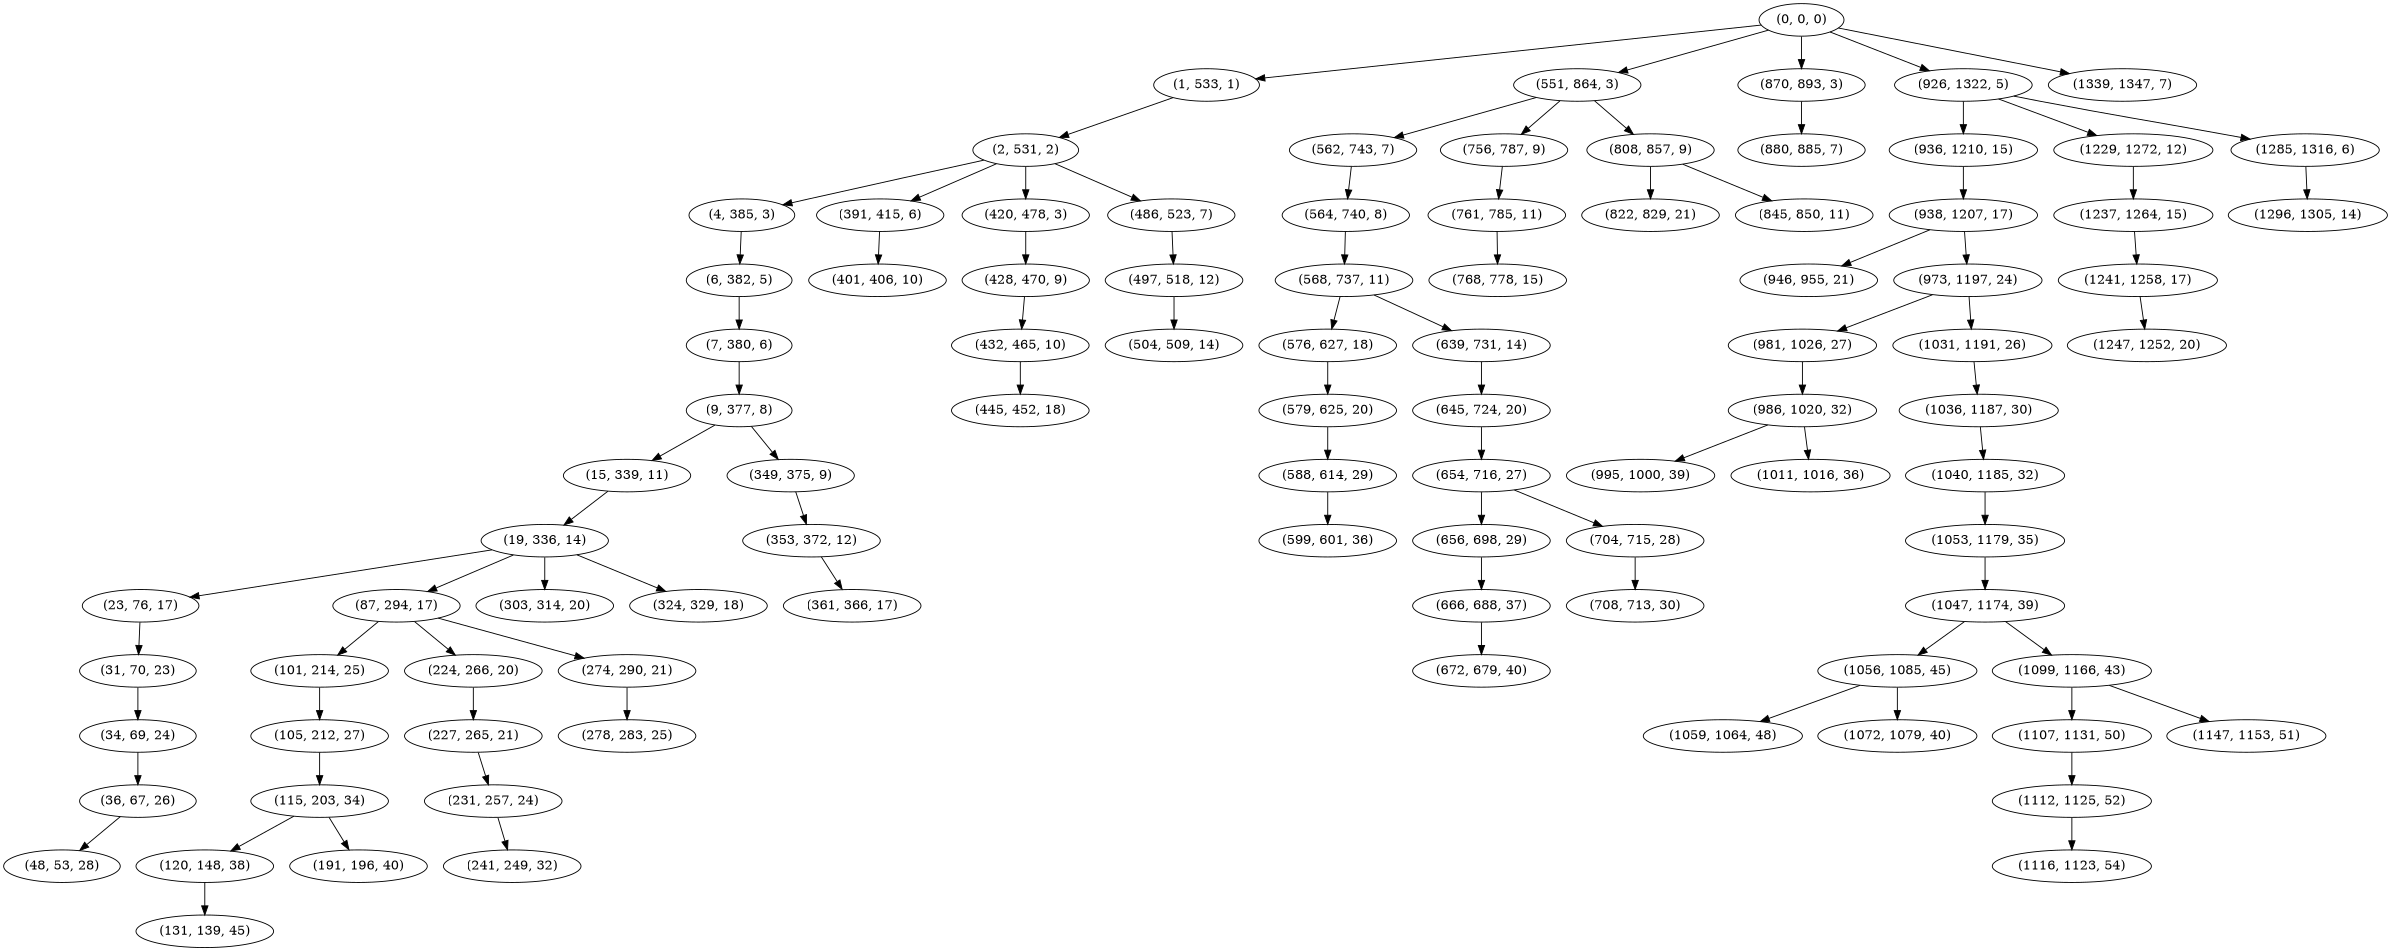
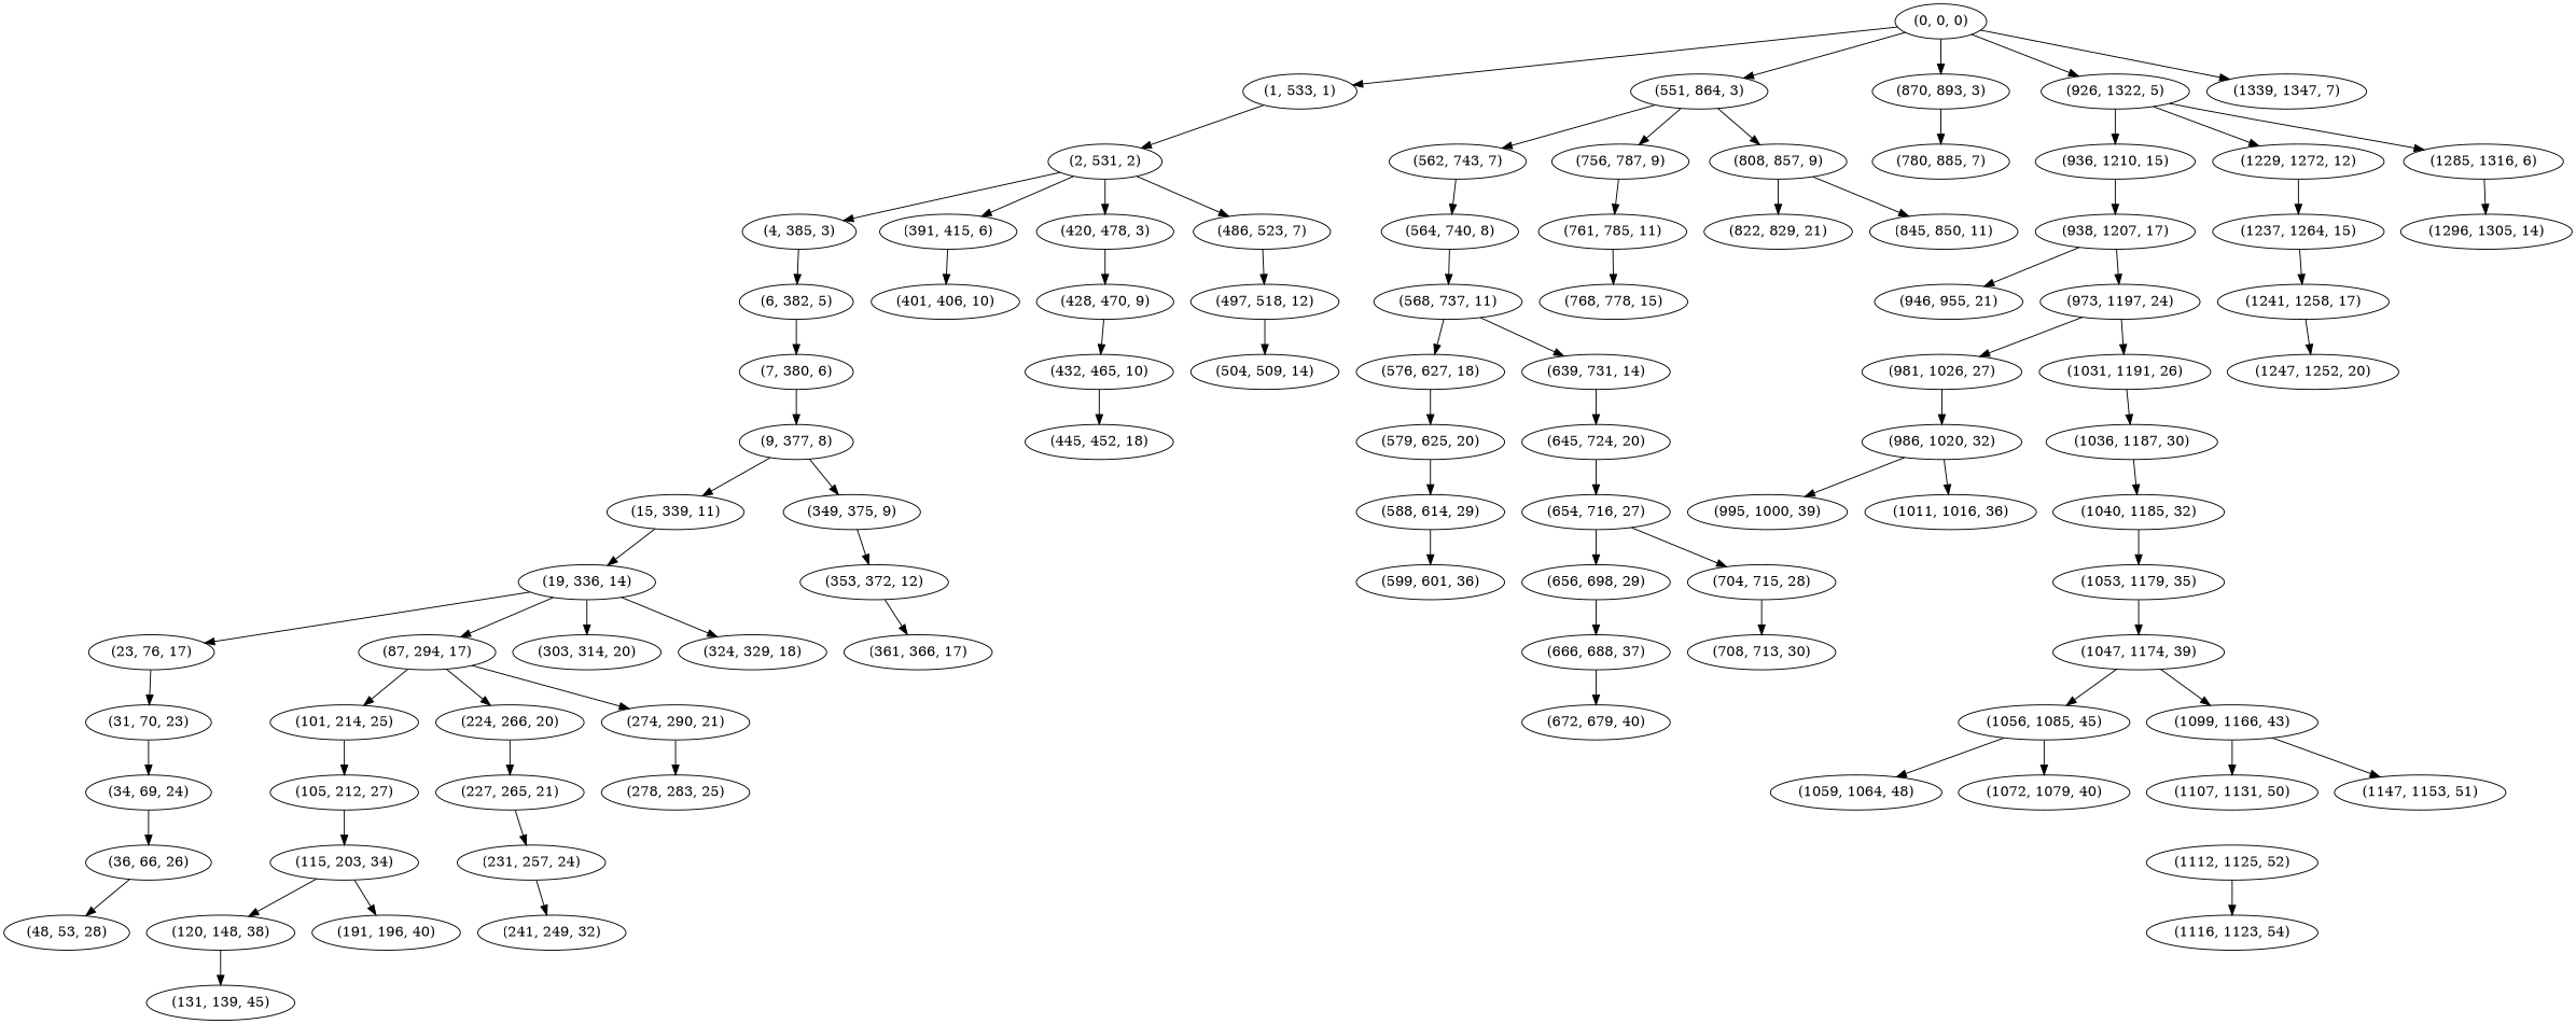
  digraph {
    "(0, 0, 0)"
    "(1, 533, 1)"
    "(551, 864, 3)"
    "(870, 893, 3)"
    "(926, 1322, 5)"
    "(1339, 1347, 7)"
    "(2, 531, 2)"
    "(562, 743, 7)"
    "(756, 787, 9)"
    "(808, 857, 9)"
-   "(880, 885, 7)"
+   "(880, 885, 7)" [label="(780, 885, 7)"]
    "(936, 1210, 15)"
    "(1229, 1272, 12)"
    "(1285, 1316, 6)"
    "(4, 385, 3)"
    "(391, 415, 6)"
    "(420, 478, 3)"
    "(486, 523, 7)"
    "(6, 382, 5)"
    "(401, 406, 10)"
    "(428, 470, 9)"
    "(497, 518, 12)"
    "(7, 380, 6)"
    "(9, 377, 8)"
    "(15, 339, 11)"
    "(349, 375, 9)"
    "(19, 336, 14)"
    "(353, 372, 12)"
    "(23, 76, 17)"
    "(87, 294, 17)"
    "(303, 314, 20)"
    "(324, 329, 18)"
    "(31, 70, 23)"
    "(101, 214, 25)"
    "(224, 266, 20)"
    "(274, 290, 21)"
    "(34, 69, 24)"
-   "(36, 66, 26)" [label="(36, 67, 26)"]
+   "(36, 66, 26)"
    "(48, 53, 28)"
    "(105, 212, 27)"
    "(227, 265, 21)"
    "(278, 283, 25)"
    "(115, 203, 34)"
    "(120, 148, 38)"
    "(191, 196, 40)"
    n46 [label="(131, 139, 45)"]
    "(231, 257, 24)"
    "(241, 249, 32)"
    "(361, 366, 17)"
    "(432, 465, 10)"
    "(445, 452, 18)"
    "(504, 509, 14)"
    "(564, 740, 8)"
    "(761, 785, 11)"
    "(822, 829, 21)"
    "(845, 850, 11)"
    "(568, 737, 11)"
    "(576, 627, 18)"
    "(639, 731, 14)"
    "(579, 625, 20)"
    "(645, 724, 20)"
    "(588, 614, 29)"
    n63 [label="(599, 601, 36)"]
    "(654, 716, 27)"
    "(656, 698, 29)"
    "(704, 715, 28)"
    "(666, 688, 37)"
    "(708, 713, 30)"
    "(672, 679, 40)"
    "(768, 778, 15)"
    "(938, 1207, 17)"
    "(1237, 1264, 15)"
    "(1296, 1305, 14)"
    "(946, 955, 21)"
    "(973, 1197, 24)"
    "(981, 1026, 27)"
    "(1031, 1191, 26)"
    "(986, 1020, 32)"
    "(1036, 1187, 30)"
    "(995, 1000, 39)"
    "(1011, 1016, 36)"
    "(1040, 1185, 32)"
    n83 [label="(1053, 1179, 35)"]
    "(1047, 1174, 39)"
    "(1056, 1085, 45)"
    "(1099, 1166, 43)"
    "(1059, 1064, 48)"
    n88 [label="(1072, 1079, 40)"]
    "(1107, 1131, 50)"
    "(1147, 1153, 51)"
    "(1112, 1125, 52)"
    "(1116, 1123, 54)"
    "(1241, 1258, 17)"
    "(1247, 1252, 20)"
    "(0, 0, 0)" -> "(1, 533, 1)"
    "(0, 0, 0)" -> "(551, 864, 3)"
    "(0, 0, 0)" -> "(870, 893, 3)"
    "(0, 0, 0)" -> "(926, 1322, 5)"
    "(0, 0, 0)" -> "(1339, 1347, 7)"
    "(1, 533, 1)" -> "(2, 531, 2)"
    "(551, 864, 3)" -> "(562, 743, 7)"
    "(551, 864, 3)" -> "(756, 787, 9)"
    "(551, 864, 3)" -> "(808, 857, 9)"
    "(870, 893, 3)" -> "(880, 885, 7)"
    "(926, 1322, 5)" -> "(936, 1210, 15)"
    "(926, 1322, 5)" -> "(1229, 1272, 12)"
    "(926, 1322, 5)" -> "(1285, 1316, 6)"
    "(2, 531, 2)" -> "(4, 385, 3)"
    "(2, 531, 2)" -> "(391, 415, 6)"
    "(2, 531, 2)" -> "(420, 478, 3)"
    "(2, 531, 2)" -> "(486, 523, 7)"
    "(562, 743, 7)" -> "(564, 740, 8)"
    "(756, 787, 9)" -> "(761, 785, 11)"
    "(808, 857, 9)" -> "(822, 829, 21)"
    "(808, 857, 9)" -> "(845, 850, 11)"
    "(936, 1210, 15)" -> "(938, 1207, 17)"
    "(1229, 1272, 12)" -> "(1237, 1264, 15)"
    "(1285, 1316, 6)" -> "(1296, 1305, 14)"
    "(4, 385, 3)" -> "(6, 382, 5)"
    "(391, 415, 6)" -> "(401, 406, 10)"
    "(420, 478, 3)" -> "(428, 470, 9)"
    "(486, 523, 7)" -> "(497, 518, 12)"
    "(6, 382, 5)" -> "(7, 380, 6)"
    "(428, 470, 9)" -> "(432, 465, 10)"
    "(497, 518, 12)" -> "(504, 509, 14)"
    "(7, 380, 6)" -> "(9, 377, 8)"
    "(9, 377, 8)" -> "(15, 339, 11)"
    "(9, 377, 8)" -> "(349, 375, 9)"
    "(15, 339, 11)" -> "(19, 336, 14)"
    "(349, 375, 9)" -> "(353, 372, 12)"
    "(19, 336, 14)" -> "(23, 76, 17)"
    "(19, 336, 14)" -> "(87, 294, 17)"
    "(19, 336, 14)" -> "(303, 314, 20)"
    "(19, 336, 14)" -> "(324, 329, 18)"
    "(353, 372, 12)" -> "(361, 366, 17)"
    "(23, 76, 17)" -> "(31, 70, 23)"
    "(87, 294, 17)" -> "(101, 214, 25)"
    "(87, 294, 17)" -> "(224, 266, 20)"
    "(87, 294, 17)" -> "(274, 290, 21)"
    "(31, 70, 23)" -> "(34, 69, 24)"
    "(101, 214, 25)" -> "(105, 212, 27)"
    "(224, 266, 20)" -> "(227, 265, 21)"
    "(274, 290, 21)" -> "(278, 283, 25)"
    "(34, 69, 24)" -> "(36, 66, 26)"
    "(36, 66, 26)" -> "(48, 53, 28)"
    "(105, 212, 27)" -> "(115, 203, 34)"
    "(227, 265, 21)" -> "(231, 257, 24)"
    "(115, 203, 34)" -> "(120, 148, 38)"
    "(115, 203, 34)" -> "(191, 196, 40)"
    "(120, 148, 38)" -> n46
    "(231, 257, 24)" -> "(241, 249, 32)"
    "(432, 465, 10)" -> "(445, 452, 18)"
    "(564, 740, 8)" -> "(568, 737, 11)"
    "(761, 785, 11)" -> "(768, 778, 15)"
    "(568, 737, 11)" -> "(576, 627, 18)"
    "(568, 737, 11)" -> "(639, 731, 14)"
    "(576, 627, 18)" -> "(579, 625, 20)"
    "(639, 731, 14)" -> "(645, 724, 20)"
    "(579, 625, 20)" -> "(588, 614, 29)"
    "(645, 724, 20)" -> "(654, 716, 27)"
    "(588, 614, 29)" -> n63
    "(654, 716, 27)" -> "(656, 698, 29)"
    "(654, 716, 27)" -> "(704, 715, 28)"
    "(656, 698, 29)" -> "(666, 688, 37)"
    "(704, 715, 28)" -> "(708, 713, 30)"
    "(666, 688, 37)" -> "(672, 679, 40)"
    "(938, 1207, 17)" -> "(946, 955, 21)"
    "(938, 1207, 17)" -> "(973, 1197, 24)"
    "(1237, 1264, 15)" -> "(1241, 1258, 17)"
    "(973, 1197, 24)" -> "(981, 1026, 27)"
    "(973, 1197, 24)" -> "(1031, 1191, 26)"
    "(981, 1026, 27)" -> "(986, 1020, 32)"
    "(1031, 1191, 26)" -> "(1036, 1187, 30)"
    "(986, 1020, 32)" -> "(995, 1000, 39)"
    "(986, 1020, 32)" -> "(1011, 1016, 36)"
    "(1036, 1187, 30)" -> "(1040, 1185, 32)"
    "(1040, 1185, 32)" -> n83
    n83 -> "(1047, 1174, 39)"
    "(1047, 1174, 39)" -> "(1056, 1085, 45)"
    "(1047, 1174, 39)" -> "(1099, 1166, 43)"
    "(1056, 1085, 45)" -> "(1059, 1064, 48)"
    "(1056, 1085, 45)" -> n88
    "(1099, 1166, 43)" -> "(1107, 1131, 50)"
    "(1099, 1166, 43)" -> "(1147, 1153, 51)"
-   "(1107, 1131, 50)" -> "(1112, 1125, 52)"
    "(1112, 1125, 52)" -> "(1116, 1123, 54)"
    "(1241, 1258, 17)" -> "(1247, 1252, 20)"
  }
